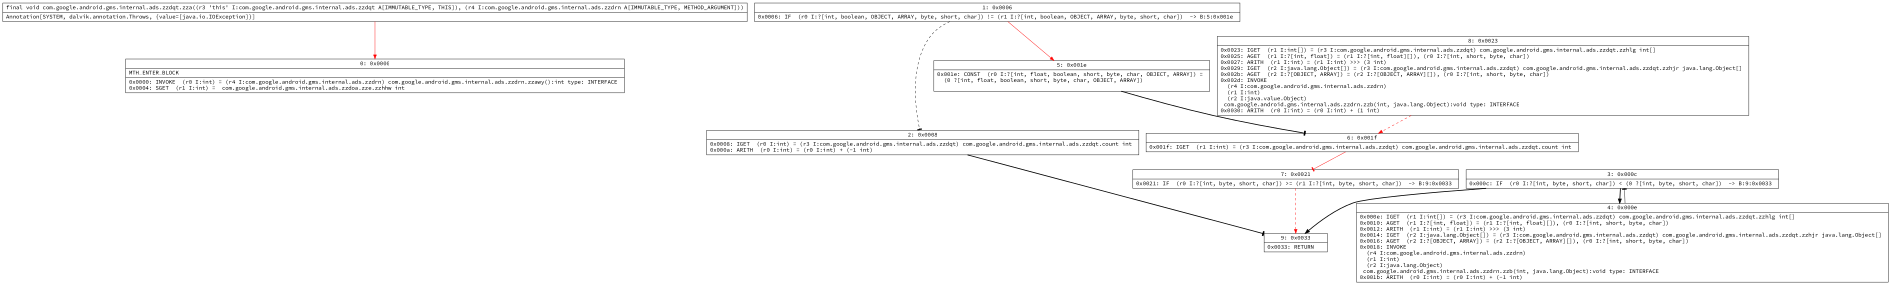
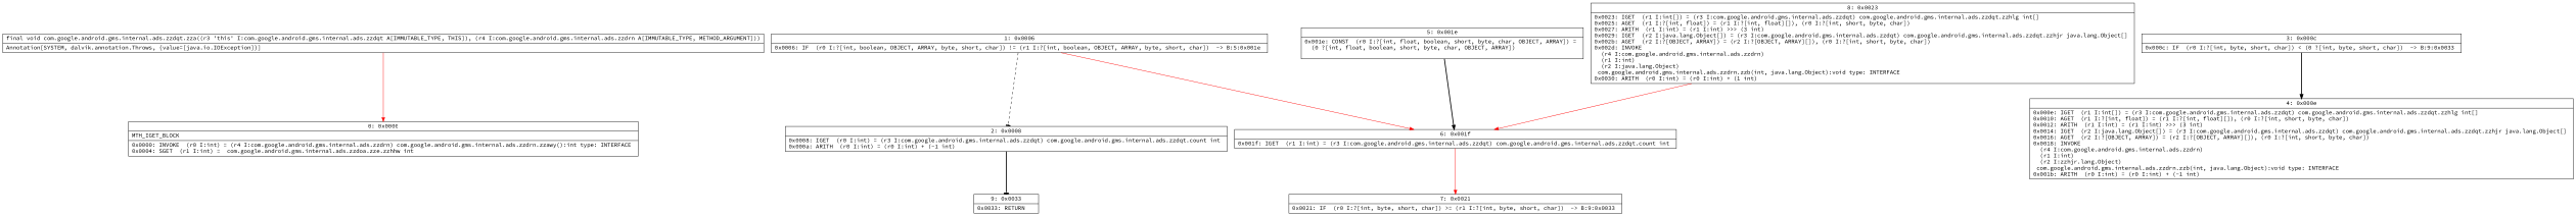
  digraph {
    fontname="Source Code Pro"
    node [fontname="Source Code Pro" shape=record]
    edge [arrowhead=normal color=black fontname="Source Code Pro" style=solid]
-   n1 [label="{0\:\ 0x0000|MTH_ENTER_BLOCK\l|0x0000: INVOKE  (r0 I:int) = (r4 I:com.google.android.gms.internal.ads.zzdrn) com.google.android.gms.internal.ads.zzdrn.zzawy():int type: INTERFACE \l0x0004: SGET  (r1 I:int) =  com.google.android.gms.internal.ads.zzdoa.zze.zzhhw int \l}"]
+   n1 [label="{0\:\ 0x0000|MTH_IGET_BLOCK\l|0x0000: INVOKE  (r0 I:int) = (r4 I:com.google.android.gms.internal.ads.zzdrn) com.google.android.gms.internal.ads.zzdrn.zzawy():int type: INTERFACE \l0x0004: SGET  (r1 I:int) =  com.google.android.gms.internal.ads.zzdoa.zze.zzhhw int \l}"]
    n2 [label="{1\:\ 0x0006|0x0006: IF  (r0 I:?[int, boolean, OBJECT, ARRAY, byte, short, char]) != (r1 I:?[int, boolean, OBJECT, ARRAY, byte, short, char])  \-\> B:5:0x001e \l}"]
    n3 [label="{2\:\ 0x0008|0x0008: IGET  (r0 I:int) = (r3 I:com.google.android.gms.internal.ads.zzdqt) com.google.android.gms.internal.ads.zzdqt.count int \l0x000a: ARITH  (r0 I:int) = (r0 I:int) + (\-1 int) \l}"]
    n4 [label="{5\:\ 0x001e|0x001e: CONST  (r0 I:?[int, float, boolean, short, byte, char, OBJECT, ARRAY]) = \l  (0 ?[int, float, boolean, short, byte, char, OBJECT, ARRAY])\l \l}"]
    n5 [label="{9\:\ 0x0033|0x0033: RETURN   \l}"]
    n6 [label="{6\:\ 0x001f|0x001f: IGET  (r1 I:int) = (r3 I:com.google.android.gms.internal.ads.zzdqt) com.google.android.gms.internal.ads.zzdqt.count int \l}"]
    n7 [label="{3\:\ 0x000c|0x000c: IF  (r0 I:?[int, byte, short, char]) \< (0 ?[int, byte, short, char])  \-\> B:9:0x0033 \l}"]
-   n8 [label="{4\:\ 0x000e|0x000e: IGET  (r1 I:int[]) = (r3 I:com.google.android.gms.internal.ads.zzdqt) com.google.android.gms.internal.ads.zzdqt.zzhlg int[] \l0x0010: AGET  (r1 I:?[int, float]) = (r1 I:?[int, float][]), (r0 I:?[int, short, byte, char]) \l0x0012: ARITH  (r1 I:int) = (r1 I:int) \>\>\> (3 int) \l0x0014: IGET  (r2 I:java.lang.Object[]) = (r3 I:com.google.android.gms.internal.ads.zzdqt) com.google.android.gms.internal.ads.zzdqt.zzhjr java.lang.Object[] \l0x0016: AGET  (r2 I:?[OBJECT, ARRAY]) = (r2 I:?[OBJECT, ARRAY][]), (r0 I:?[int, short, byte, char]) \l0x0018: INVOKE  \l  (r4 I:com.google.android.gms.internal.ads.zzdrn)\l  (r1 I:int)\l  (r2 I:java.lang.Object)\l com.google.android.gms.internal.ads.zzdrn.zzb(int, java.lang.Object):void type: INTERFACE \l0x001b: ARITH  (r0 I:int) = (r0 I:int) + (\-1 int) \l}"]
+   n8 [label="{4\:\ 0x000e|0x000e: IGET  (r1 I:int[]) = (r3 I:com.google.android.gms.internal.ads.zzdqt) com.google.android.gms.internal.ads.zzdqt.zzhlg int[] \l0x0010: AGET  (r1 I:?[int, float]) = (r1 I:?[int, float][]), (r0 I:?[int, short, byte, char]) \l0x0012: ARITH  (r1 I:int) = (r1 I:int) \>\>\> (3 int) \l0x0014: IGET  (r2 I:java.lang.Object[]) = (r3 I:com.google.android.gms.internal.ads.zzdqt) com.google.android.gms.internal.ads.zzdqt.zzhjr java.lang.Object[] \l0x0016: AGET  (r2 I:?[OBJECT, ARRAY]) = (r2 I:?[OBJECT, ARRAY][]), (r0 I:?[int, short, byte, char]) \l0x0018: INVOKE  \l  (r4 I:com.google.android.gms.internal.ads.zzdrn)\l  (r1 I:int)\l  (r2 I:zzhjr.lang.Object)\l com.google.android.gms.internal.ads.zzdrn.zzb(int, java.lang.Object):void type: INTERFACE \l0x001b: ARITH  (r0 I:int) = (r0 I:int) + (\-1 int) \l}"]
    n9 [label="{7\:\ 0x0021|0x0021: IF  (r0 I:?[int, byte, short, char]) \>= (r1 I:?[int, byte, short, char])  \-\> B:9:0x0033 \l}"]
-   n10 [label="{8\:\ 0x0023|0x0023: IGET  (r1 I:int[]) = (r3 I:com.google.android.gms.internal.ads.zzdqt) com.google.android.gms.internal.ads.zzdqt.zzhlg int[] \l0x0025: AGET  (r1 I:?[int, float]) = (r1 I:?[int, float][]), (r0 I:?[int, short, byte, char]) \l0x0027: ARITH  (r1 I:int) = (r1 I:int) \>\>\> (3 int) \l0x0029: IGET  (r2 I:java.lang.Object[]) = (r3 I:com.google.android.gms.internal.ads.zzdqt) com.google.android.gms.internal.ads.zzdqt.zzhjr java.lang.Object[] \l0x002b: AGET  (r2 I:?[OBJECT, ARRAY]) = (r2 I:?[OBJECT, ARRAY][]), (r0 I:?[int, short, byte, char]) \l0x002d: INVOKE  \l  (r4 I:com.google.android.gms.internal.ads.zzdrn)\l  (r1 I:int)\l  (r2 I:java.value.Object)\l com.google.android.gms.internal.ads.zzdrn.zzb(int, java.lang.Object):void type: INTERFACE \l0x0030: ARITH  (r0 I:int) = (r0 I:int) + (1 int) \l}"]
+   n10 [label="{8\:\ 0x0023|0x0023: IGET  (r1 I:int[]) = (r3 I:com.google.android.gms.internal.ads.zzdqt) com.google.android.gms.internal.ads.zzdqt.zzhlg int[] \l0x0025: AGET  (r1 I:?[int, float]) = (r1 I:?[int, float][]), (r0 I:?[int, short, byte, char]) \l0x0027: ARITH  (r1 I:int) = (r1 I:int) \>\>\> (3 int) \l0x0029: IGET  (r2 I:java.lang.Object[]) = (r3 I:com.google.android.gms.internal.ads.zzdqt) com.google.android.gms.internal.ads.zzdqt.zzhjr java.lang.Object[] \l0x002b: AGET  (r2 I:?[OBJECT, ARRAY]) = (r2 I:?[OBJECT, ARRAY][]), (r0 I:?[int, short, byte, char]) \l0x002d: INVOKE  \l  (r4 I:com.google.android.gms.internal.ads.zzdrn)\l  (r1 I:int)\l  (r2 I:java.lang.Object)\l com.google.android.gms.internal.ads.zzdrn.zzb(int, java.lang.Object):void type: INTERFACE \l0x0030: ARITH  (r0 I:int) = (r0 I:int) + (1 int) \l}"]
    n11 [label="{final void com.google.android.gms.internal.ads.zzdqt.zza((r3 'this' I:com.google.android.gms.internal.ads.zzdqt A[IMMUTABLE_TYPE, THIS]), (r4 I:com.google.android.gms.internal.ads.zzdrn A[IMMUTABLE_TYPE, METHOD_ARGUMENT]))  | Annotation[SYSTEM, dalvik.annotation.Throws, \{value=[java.io.IOException]\}]\l}"]
    n2 -> n3 [arrowhead=tee style=dashed]
-   n2 -> n4 [color=red]
+   n2 -> n6 [color=red]
    n3 -> n5 [arrowhead=tee style=bold]
-   n4 -> n6 [arrowhead=tee style=bold]
-   n6 -> n9 [arrowhead=tee color=red]
-   n7 -> n5 [style=bold]
+   n4 -> n6 [style=bold]
+   n6 -> n9 [color=red]
    n7 -> n8 [style=bold]
-   n8 -> n7 [arrowhead=tee]
-   n9 -> n5 [color=red style=dashed]
-   n10 -> n6 [color=red style=dashed]
+   n10 -> n6 [color=red]
    n11 -> n1 [color=red]
  }
